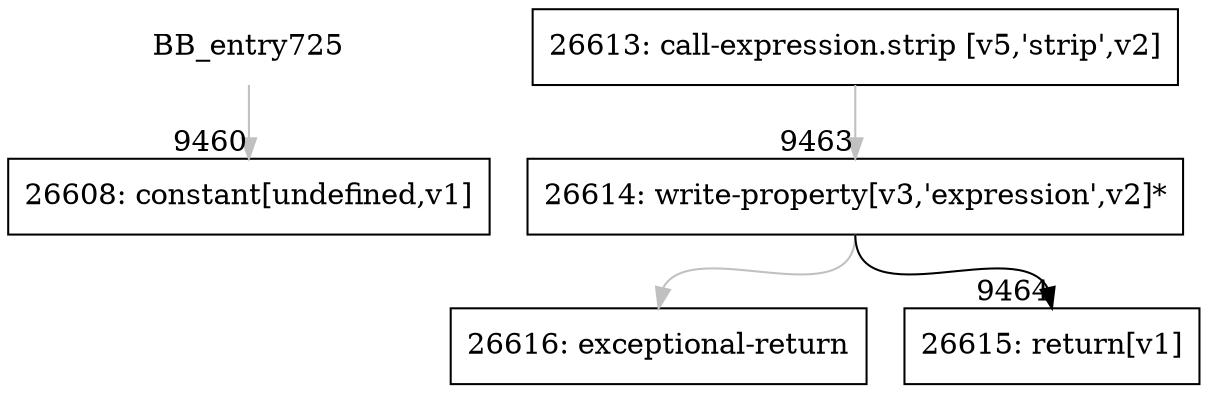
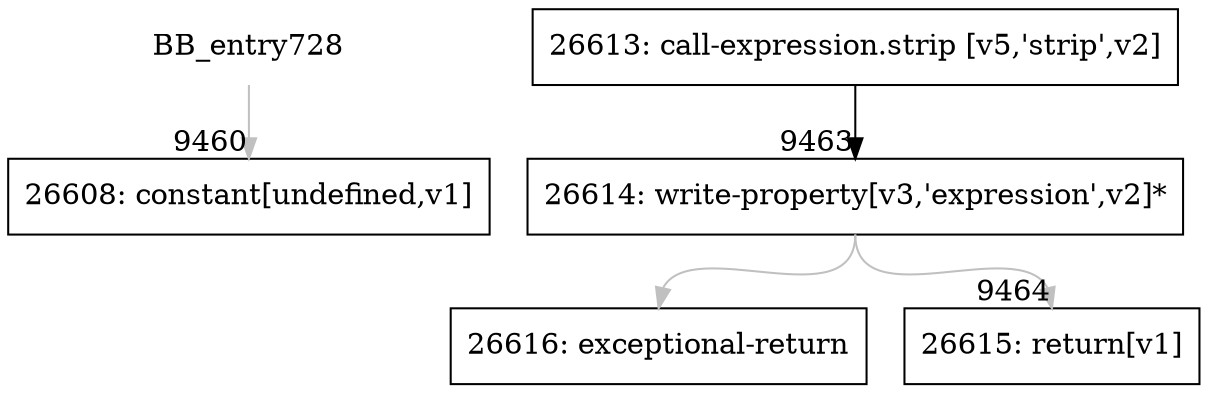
  digraph {
    rankdir=TD
    node [shape=record]
    edge [headport=n tailport=s]
-   BB_entry725 [shape=none]
+   BB_entry725 [shape=none label=BB_entry728]
    n2 [label="{26608: constant[undefined,v1]}"]
    n3 [label="{26613: call-expression.strip [v5,'strip',v2]}"]
    n4 [label="{26614: write-property[v3,'expression',v2]*}"]
    n5 [label="{26616: exceptional-return}"]
    n6 [label="{26615: return[v1]}"]
    BB_entry725 -> n2 [color=gray headlabel="    9460"]
-   n3 -> n4 [headlabel="      9463" color=gray]
+   n3 -> n4 [headlabel="      9463"]
    n4 -> n5 [color=gray]
-   n4 -> n6 [headlabel="      9464"]
+   n4 -> n6 [headlabel="      9464" color=gray]
  }
